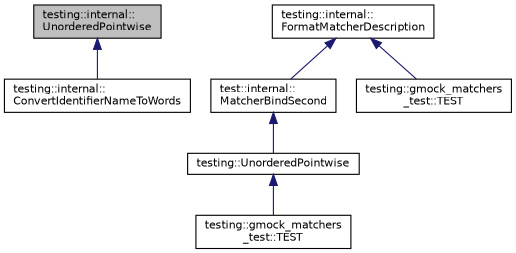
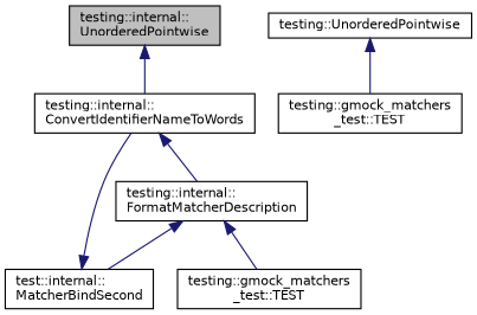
  digraph {
    rankdir=TB
    node [color=black fillcolor=white fontname=Helvetica fontsize=10 shape=record style=filled]
    edge [color=midnightblue dir=back fontname=Helvetica fontsize=10 labelfontname=Helvetica labelfontsize=10 style=solid]
    n1 [fillcolor=grey75 fontcolor=black height=0.2 label="testing::internal::\lUnorderedPointwise" width=0.4]
    n2 [height=0.2 label="testing::internal::\lConvertIdentifierNameToWords" width=0.4]
    n3 [height=0.2 label="testing::internal::\lFormatMatcherDescription" width=0.4]
    n4 [height=0.2 label="test::internal::\lMatcherBindSecond" width=0.4]
    n5 [height=0.2 label="testing::gmock_matchers\l_test::TEST" width=0.4]
    n6 [height=0.2 label="testing::UnorderedPointwise" width=0.4]
    n7 [height=0.2 label="testing::gmock_matchers\l_test::TEST" width=0.4]
    n1 -> n2
+   n2 -> n3
    n3 -> n4
    n3 -> n5
-   n4 -> n6
+   n4 -> n2
    n6 -> n7
  }
